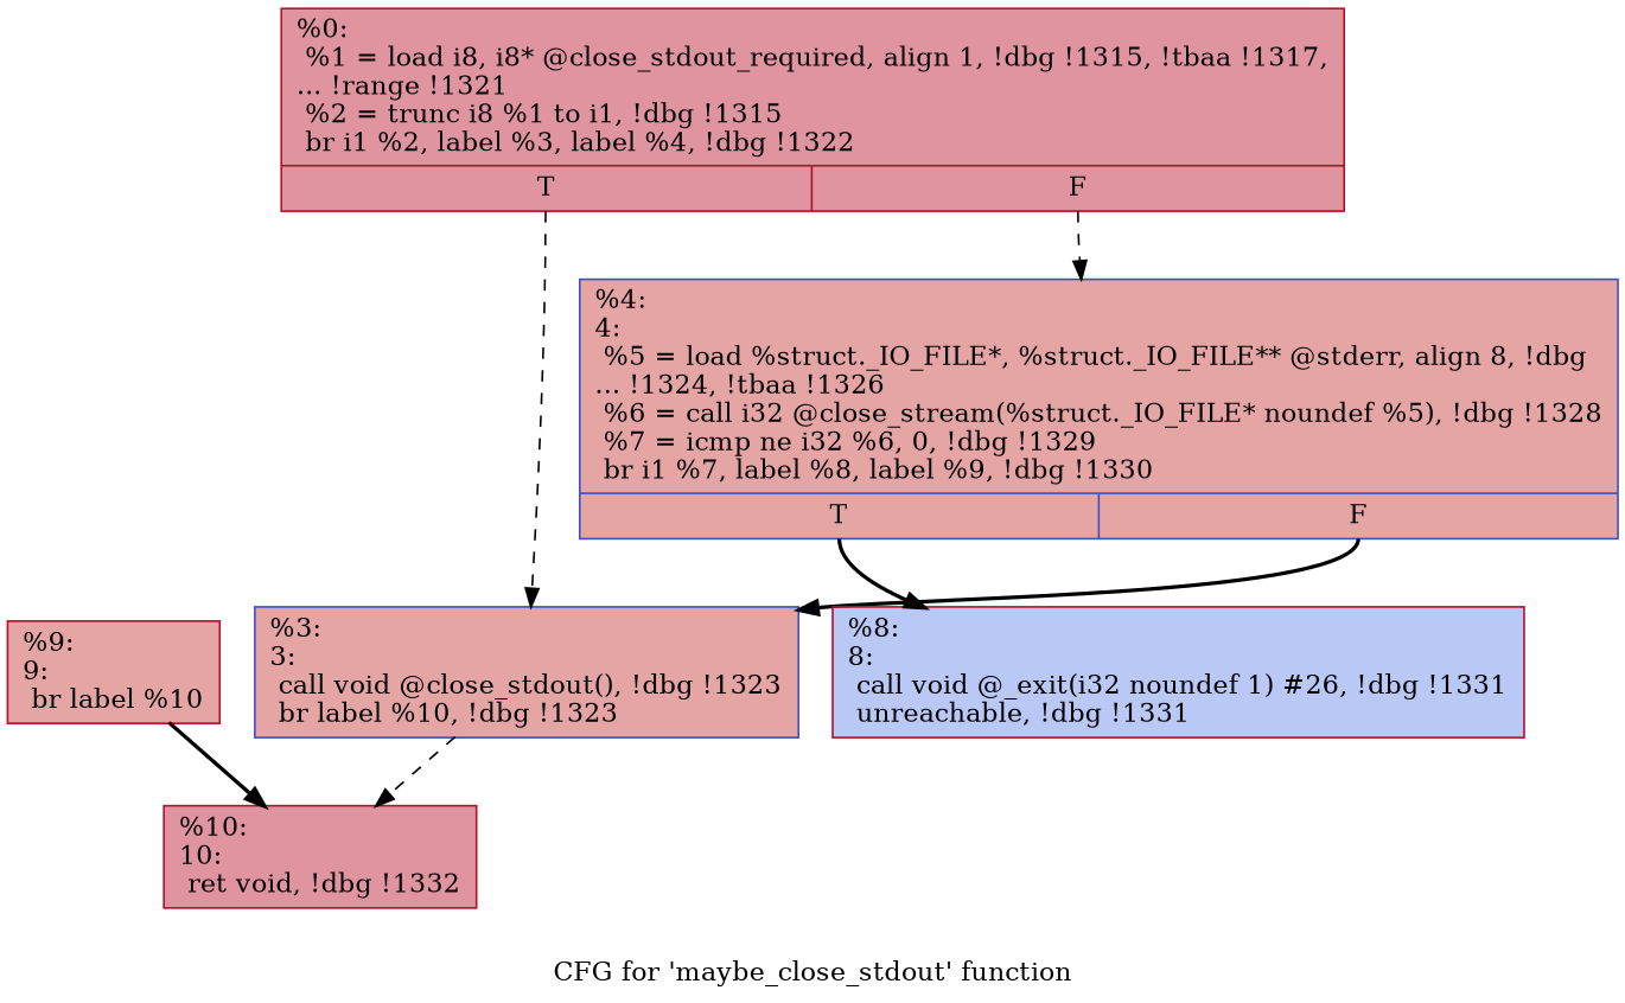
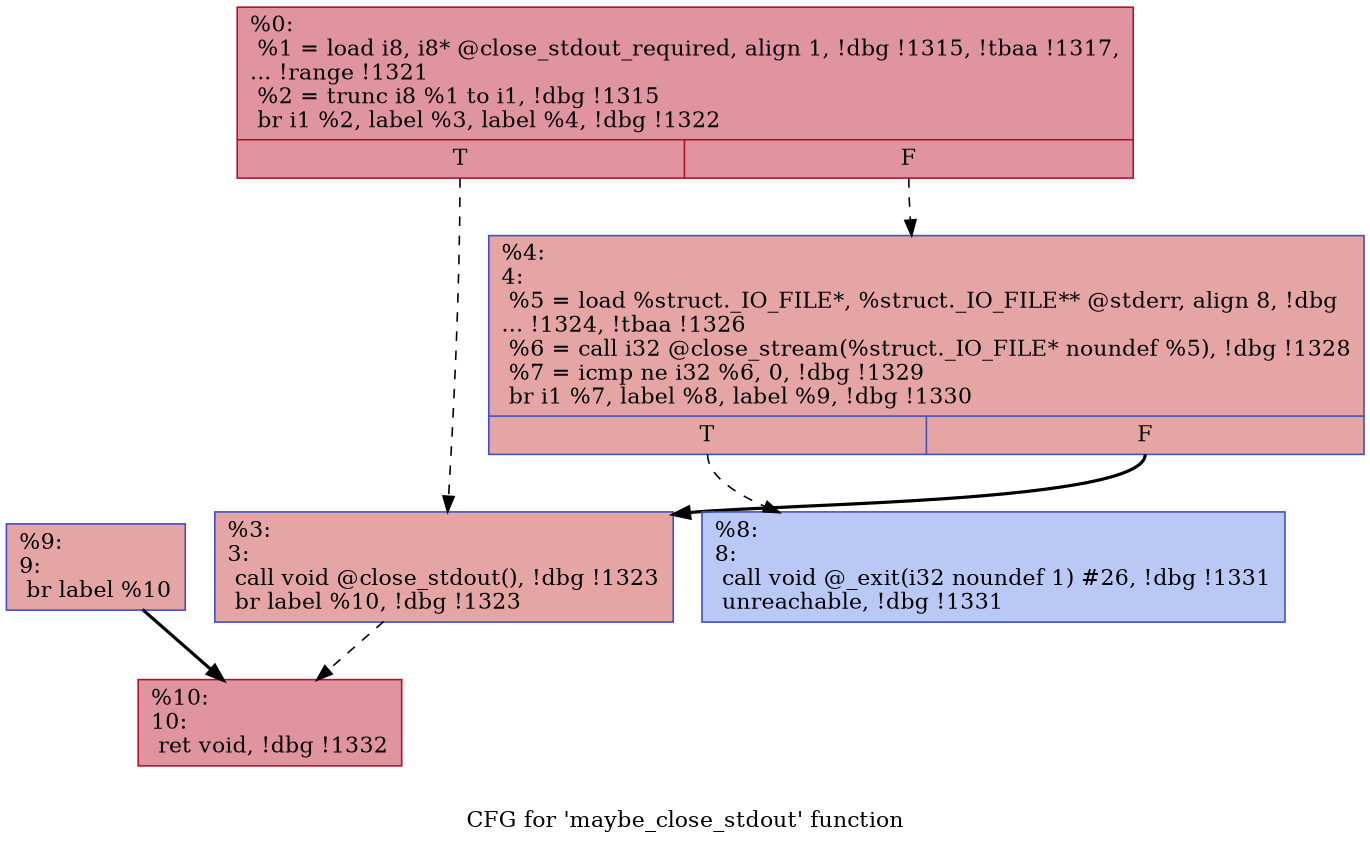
  digraph {
    label="CFG for 'maybe_close_stdout' function"
    node [color="#3d50c3ff" fillcolor="#c5333470" shape=record style=filled]
    edge [style=dashed]
    n1 [color="#b70d28ff" fillcolor="#b70d2870" label="{%0:\l  %1 = load i8, i8* @close_stdout_required, align 1, !dbg !1315, !tbaa !1317,\l... !range !1321\l  %2 = trunc i8 %1 to i1, !dbg !1315\l  br i1 %2, label %3, label %4, !dbg !1322\l|{<s0>T|<s1>F}}"]
    n2 [label="{%3:\l3:                                                \l  call void @close_stdout(), !dbg !1323\l  br label %10, !dbg !1323\l}"]
    n3 [label="{%4:\l4:                                                \l  %5 = load %struct._IO_FILE*, %struct._IO_FILE** @stderr, align 8, !dbg\l... !1324, !tbaa !1326\l  %6 = call i32 @close_stream(%struct._IO_FILE* noundef %5), !dbg !1328\l  %7 = icmp ne i32 %6, 0, !dbg !1329\l  br i1 %7, label %8, label %9, !dbg !1330\l|{<s0>T|<s1>F}}"]
    n4 [color="#b70d28ff" fillcolor="#b70d2870" label="{%10:\l10:                                               \l  ret void, !dbg !1332\l}"]
-   n5 [color="#b70d28ff" fillcolor="#6282ea70" label="{%8:\l8:                                                \l  call void @_exit(i32 noundef 1) #26, !dbg !1331\l  unreachable, !dbg !1331\l}"]
-   n6 [color="#b70d28ff" label="{%9:\l9:                                                \l  br label %10\l}"]
+   n5 [fillcolor="#6282ea70" label="{%8:\l8:                                                \l  call void @_exit(i32 noundef 1) #26, !dbg !1331\l  unreachable, !dbg !1331\l}"]
+   n6 [label="{%9:\l9:                                                \l  br label %10\l}"]
    n1 -> n2 [tailport=s0]
    n1 -> n3 [tailport=s1]
    n2 -> n4
    n3 -> n2 [style=bold tailport=s1]
-   n3 -> n5 [style=bold tailport=s0]
+   n3 -> n5 [tailport=s0]
    n6 -> n4 [style=bold]
  }
